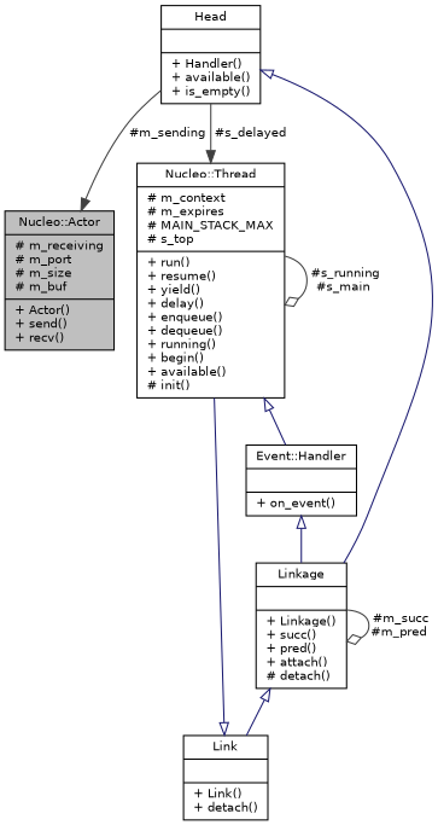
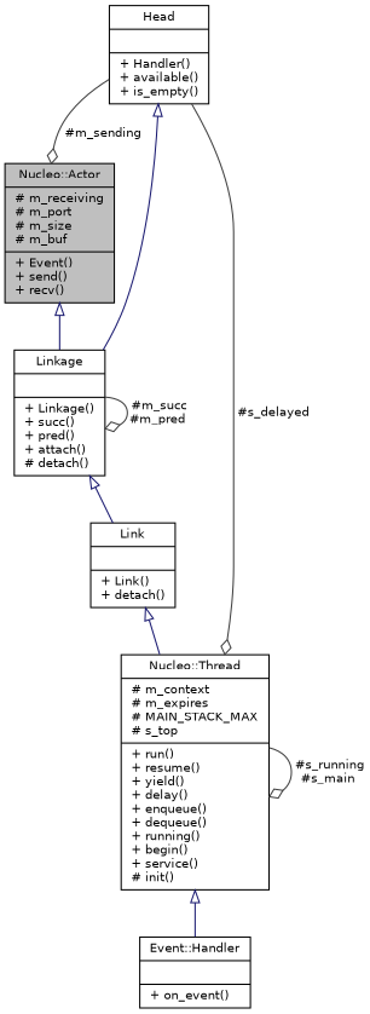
  digraph {
    node [color=black fillcolor=white fontname=Helvetica fontsize=10 shape=record style=filled]
    edge [color=midnightblue fontname=Helvetica fontsize=10 labelfontname=Helvetica labelfontsize=10 style=solid arrowtail=onormal dir=back]
-   n1 [fillcolor=grey75 fontcolor=black height=0.2 label="{Nucleo::Actor\n|# m_receiving\l# m_port\l# m_size\l# m_buf\l|+ Actor()\l+ send()\l+ recv()\l}" width=0.4]
-   n2 [height=0.2 label="{Nucleo::Thread\n|# m_context\l# m_expires\l# MAIN_STACK_MAX\l# s_top\l|+ run()\l+ resume()\l+ yield()\l+ delay()\l+ enqueue()\l+ dequeue()\l+ running()\l+ begin()\l+ available()\l# init()\l}" width=0.4]
+   n1 [fillcolor=grey75 fontcolor=black height=0.2 label="{Nucleo::Actor\n|# m_receiving\l# m_port\l# m_size\l# m_buf\l|+ Event()\l+ send()\l+ recv()\l}" width=0.4]
+   n2 [height=0.2 label="{Nucleo::Thread\n|# m_context\l# m_expires\l# MAIN_STACK_MAX\l# s_top\l|+ run()\l+ resume()\l+ yield()\l+ delay()\l+ enqueue()\l+ dequeue()\l+ running()\l+ begin()\l+ service()\l# init()\l}" width=0.4]
    n3 [height=0.2 label="{Event::Handler\n||+ on_event()\l}" width=0.4]
    n4 [height=0.2 label="{Link\n||+ Link()\l+ detach()\l}" width=0.4]
    n5 [height=0.2 label="{Linkage\n||+ Linkage()\l+ succ()\l+ pred()\l+ attach()\l# detach()\l}" width=0.4]
    n6 [height=0.2 label="{Head\n||+ Handler()\l+ available()\l+ is_empty()\l}" width=0.4]
    n2 -> n2 [arrowhead=odiamond color=grey25 label=" #s_running\n#s_main" arrowtail="" dir=""]
    n2 -> n3
-   n3 -> n5
+   n1 -> n5
    n4 -> n2
    n5 -> n4
    n5 -> n5 [arrowhead=odiamond color=grey25 label=" #m_succ\n#m_pred" arrowtail="" dir=""]
-   n6 -> n1 [arrowhead=normal color=grey25 label=" #m_sending" arrowtail="" dir=""]
-   n6 -> n2 [arrowhead=normal color=grey25 label=" #s_delayed" arrowtail="" dir=""]
+   n6 -> n1 [arrowhead=odiamond color=grey25 label=" #m_sending" arrowtail="" dir=""]
+   n6 -> n2 [arrowhead=odiamond color=grey25 label=" #s_delayed" arrowtail="" dir=""]
    n6 -> n5
  }
